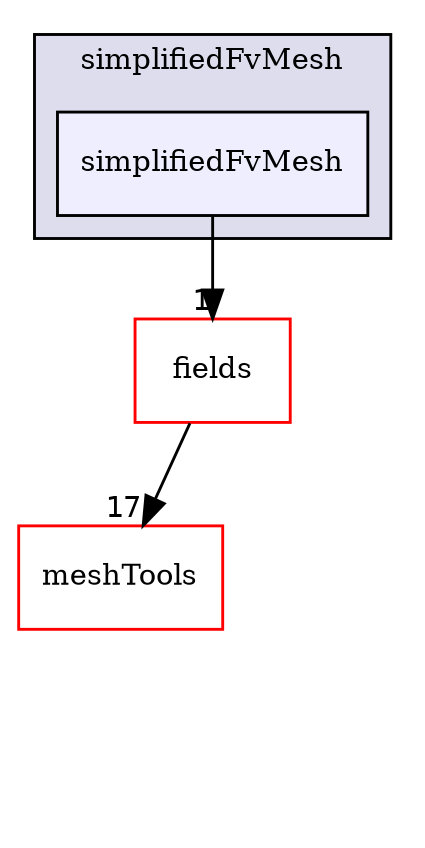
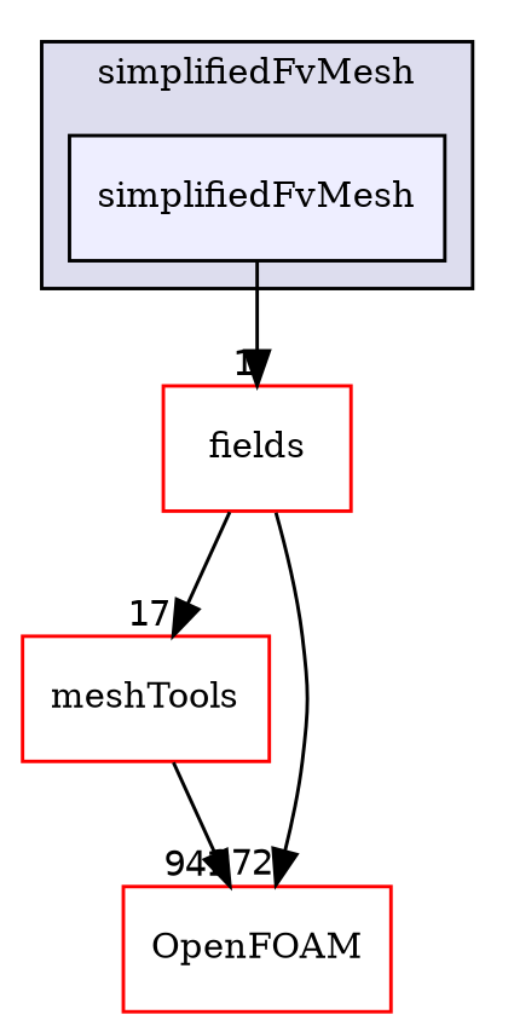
  digraph {
    compound=true
    fontname="DejaVu Serif"
    node [fontname="DejaVu Serif" fontsize=10 shape=box color=red]
    edge [fontname="DejaVu Serif" labeldistance=1.5 labelfontname=Helvetica labelfontsize=10]
    n1 [fillcolor="#eeeeff" label=simplifiedFvMesh pencolor=black style=filled color=""]
    n2 [label=fields]
    n3 [label=meshTools]
+   n4 [label=OpenFOAM]
    subgraph cluster_1 {
      bgcolor="#ddddee"
      fontsize=10
      label=simplifiedFvMesh
      pencolor=black
      n1
    }
    n1 -> n2 [headlabel=1]
    n2 -> n3 [headlabel=17]
+   n2 -> n4 [headlabel=372]
+   n3 -> n4 [headlabel=941]
  }
